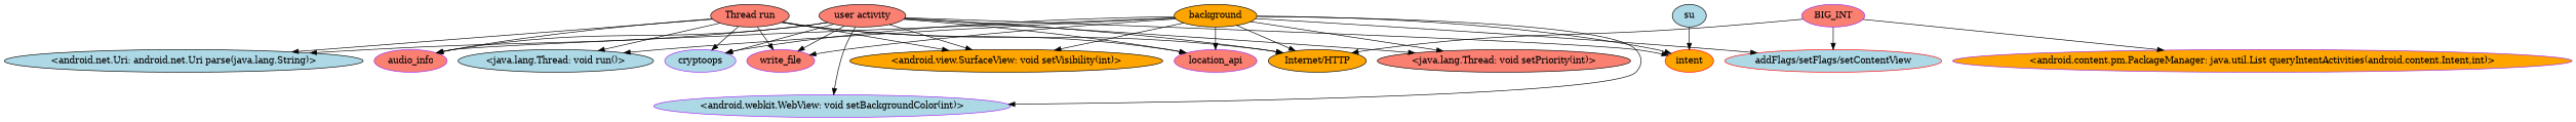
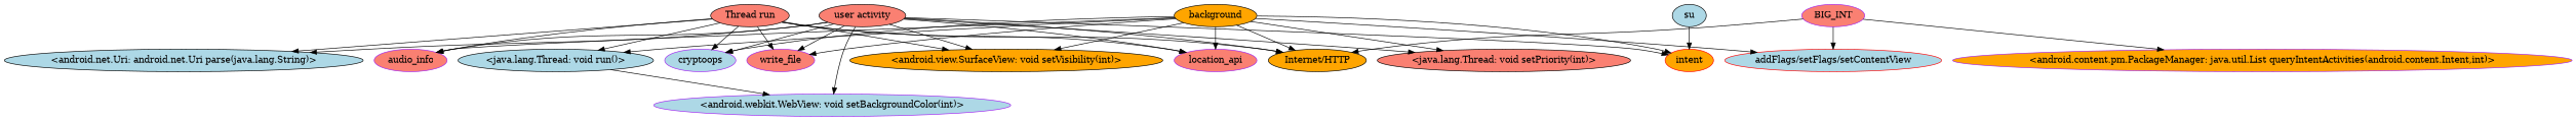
  strict digraph {
    "graph"="{}"
    node [color=black domain=library fillcolor=salmon style=filled type=merged]
    edge [deps=DATAFLOW type=DEP]
    audio_info [color=purple]
    "<android.net.Uri: android.net.Uri parse(java.lang.String)>" [fillcolor=lightblue type=SENSITIVE_METHOD]
    cryptoops [color=purple fillcolor=lightblue]
    "<java.lang.Thread: void run()>" [fillcolor=lightblue type=SENSITIVE_METHOD]
    "Internet/HTTP" [fillcolor=orange]
    "<java.lang.Thread: void setPriority(int)>" [type=SENSITIVE_METHOD]
    "<android.webkit.WebView: void setBackgroundColor(int)>" [color=purple fillcolor=lightblue type=SENSITIVE_METHOD]
    write_file [color=purple]
    "addFlags/setFlags/setContentView" [color=red fillcolor=lightblue]
    BIG_INT [color=purple type=CONST_INT]
    "<android.content.pm.PackageManager: java.util.List queryIntentActivities(android.content.Intent,int)>" [color=purple fillcolor=orange type=SENSITIVE_METHOD]
    "<android.view.SurfaceView: void setVisibility(int)>" [fillcolor=orange type=SENSITIVE_METHOD]
    su [fillcolor=lightblue type=CONST_STRING]
    intent [color=red fillcolor=orange]
    location_api [color=purple]
    background [fillcolor=orange type=entrypoint]
    "user activity" [type=entrypoint]
    "Thread run" [type=entrypoint]
    BIG_INT -> "Internet/HTTP"
    BIG_INT -> "addFlags/setFlags/setContentView"
    BIG_INT -> "<android.content.pm.PackageManager: java.util.List queryIntentActivities(android.content.Intent,int)>"
    su -> intent
    background -> audio_info [deps="FROM_SENSITIVE_PARENT_TO_SENSITIVE_API-CALL-CALL-CALL-CALL-CALL-CALL-CALL-CALL-CALL-CALL-CALL"]
    background -> cryptoops [deps="DATAFLOW-DATAFLOW-CALL-DATAFLOW-CALL-CALL"]
    background -> "<java.lang.Thread: void run()>" [deps="FROM_SENSITIVE_PARENT_TO_SENSITIVE_API-CALL"]
    background -> "Internet/HTTP" [deps="DATAFLOW-DATAFLOW-CALL-DATAFLOW-CALL"]
    background -> "<java.lang.Thread: void setPriority(int)>" [deps="FROM_SENSITIVE_PARENT_TO_SENSITIVE_API-CALL-CALL-CALL-CALL-CALL-CALL-CALL"]
-   background -> "<android.webkit.WebView: void setBackgroundColor(int)>" [deps="FROM_SENSITIVE_PARENT_TO_SENSITIVE_API-CALL-CALL-CALL-CALL-CALL"]
+   "<java.lang.Thread: void run()>" -> "<android.webkit.WebView: void setBackgroundColor(int)>" [deps="FROM_SENSITIVE_PARENT_TO_SENSITIVE_API-CALL-CALL-CALL-CALL-CALL"]
    background -> write_file [deps="FROM_SENSITIVE_PARENT_TO_SENSITIVE_API-CALL-CALL-CALL-CALL"]
    background -> "addFlags/setFlags/setContentView" [deps=DOMINATE]
    background -> "<android.view.SurfaceView: void setVisibility(int)>" [deps="FROM_SENSITIVE_PARENT_TO_SENSITIVE_API-CALL-CALL-CALL-CALL-CALL-FROM_SENSITIVE_PARENT_TO_SENSITIVE_API"]
    background -> intent [deps="FROM_SENSITIVE_PARENT_TO_SENSITIVE_API-CALL-CALL-CALL"]
    background -> location_api [deps="DATAFLOW-DATAFLOW-CALL-DATAFLOW-CALL"]
    "user activity" -> audio_info [deps="FROM_SENSITIVE_PARENT_TO_SENSITIVE_API-CALL-CALL-CALL-CALL-CALL-CALL-CALL-CALL"]
    "user activity" -> "<android.net.Uri: android.net.Uri parse(java.lang.String)>" [deps="FROM_SENSITIVE_PARENT_TO_SENSITIVE_API-CALL"]
    "user activity" -> cryptoops [deps="FROM_SENSITIVE_PARENT_TO_SENSITIVE_API-CALL-CALL-CALL-CALL-CALL-DATAFLOW-CALL-CALL"]
    "user activity" -> "Internet/HTTP" [deps="FROM_SENSITIVE_PARENT_TO_SENSITIVE_API-CALL-CALL-CALL-CALL-CALL-DATAFLOW-CALL"]
    "user activity" -> "<java.lang.Thread: void setPriority(int)>" [deps="FROM_SENSITIVE_PARENT_TO_SENSITIVE_API-CALL-CALL-CALL-CALL-CALL-CALL-CALL-CALL"]
    "user activity" -> "<android.webkit.WebView: void setBackgroundColor(int)>" [deps="FROM_SENSITIVE_PARENT_TO_SENSITIVE_API-CALL-CALL-CALL-CALL"]
    "user activity" -> write_file [deps="FROM_SENSITIVE_PARENT_TO_SENSITIVE_API-CALL-CALL-CALL-CALL-CALL-CALL-CALL-CALL-CALL-CALL-CALL-CALL-CALL-CALL"]
    "user activity" -> "<android.view.SurfaceView: void setVisibility(int)>" [deps="FROM_SENSITIVE_PARENT_TO_SENSITIVE_API-CALL-CALL-CALL"]
    "user activity" -> intent [deps="FROM_SENSITIVE_PARENT_TO_SENSITIVE_API-CALL-CALL-CALL-CALL"]
    "user activity" -> location_api [deps="FROM_SENSITIVE_PARENT_TO_SENSITIVE_API-CALL-CALL-CALL-CALL-CALL-DATAFLOW-CALL"]
    "Thread run" -> audio_info [deps="FROM_SENSITIVE_PARENT_TO_SENSITIVE_API-CALL-CALL-CALL-CALL-CALL-CALL"]
    "Thread run" -> "<android.net.Uri: android.net.Uri parse(java.lang.String)>" [deps="FROM_SENSITIVE_PARENT_TO_SENSITIVE_API-CALL-CALL-CALL-CALL-CALL-CALL"]
    "Thread run" -> cryptoops [deps="FROM_SENSITIVE_PARENT_TO_SENSITIVE_API-CALL-DATAFLOW-CALL-CALL"]
    "Thread run" -> "<java.lang.Thread: void run()>" [deps=FROM_SENSITIVE_PARENT_TO_SENSITIVE_API]
    "Thread run" -> "Internet/HTTP" [deps="FROM_SENSITIVE_PARENT_TO_SENSITIVE_API-CALL-CALL"]
    "Thread run" -> write_file [deps="FROM_SENSITIVE_PARENT_TO_SENSITIVE_API-CALL-CALL-CALL"]
    "Thread run" -> "<android.view.SurfaceView: void setVisibility(int)>" [deps="FROM_SENSITIVE_PARENT_TO_SENSITIVE_API-CALL-CALL-CALL-CALL-CALL-FROM_SENSITIVE_PARENT_TO_SENSITIVE_API"]
    "Thread run" -> location_api [deps="FROM_SENSITIVE_PARENT_TO_SENSITIVE_API-CALL-DATAFLOW-CALL"]
  }
